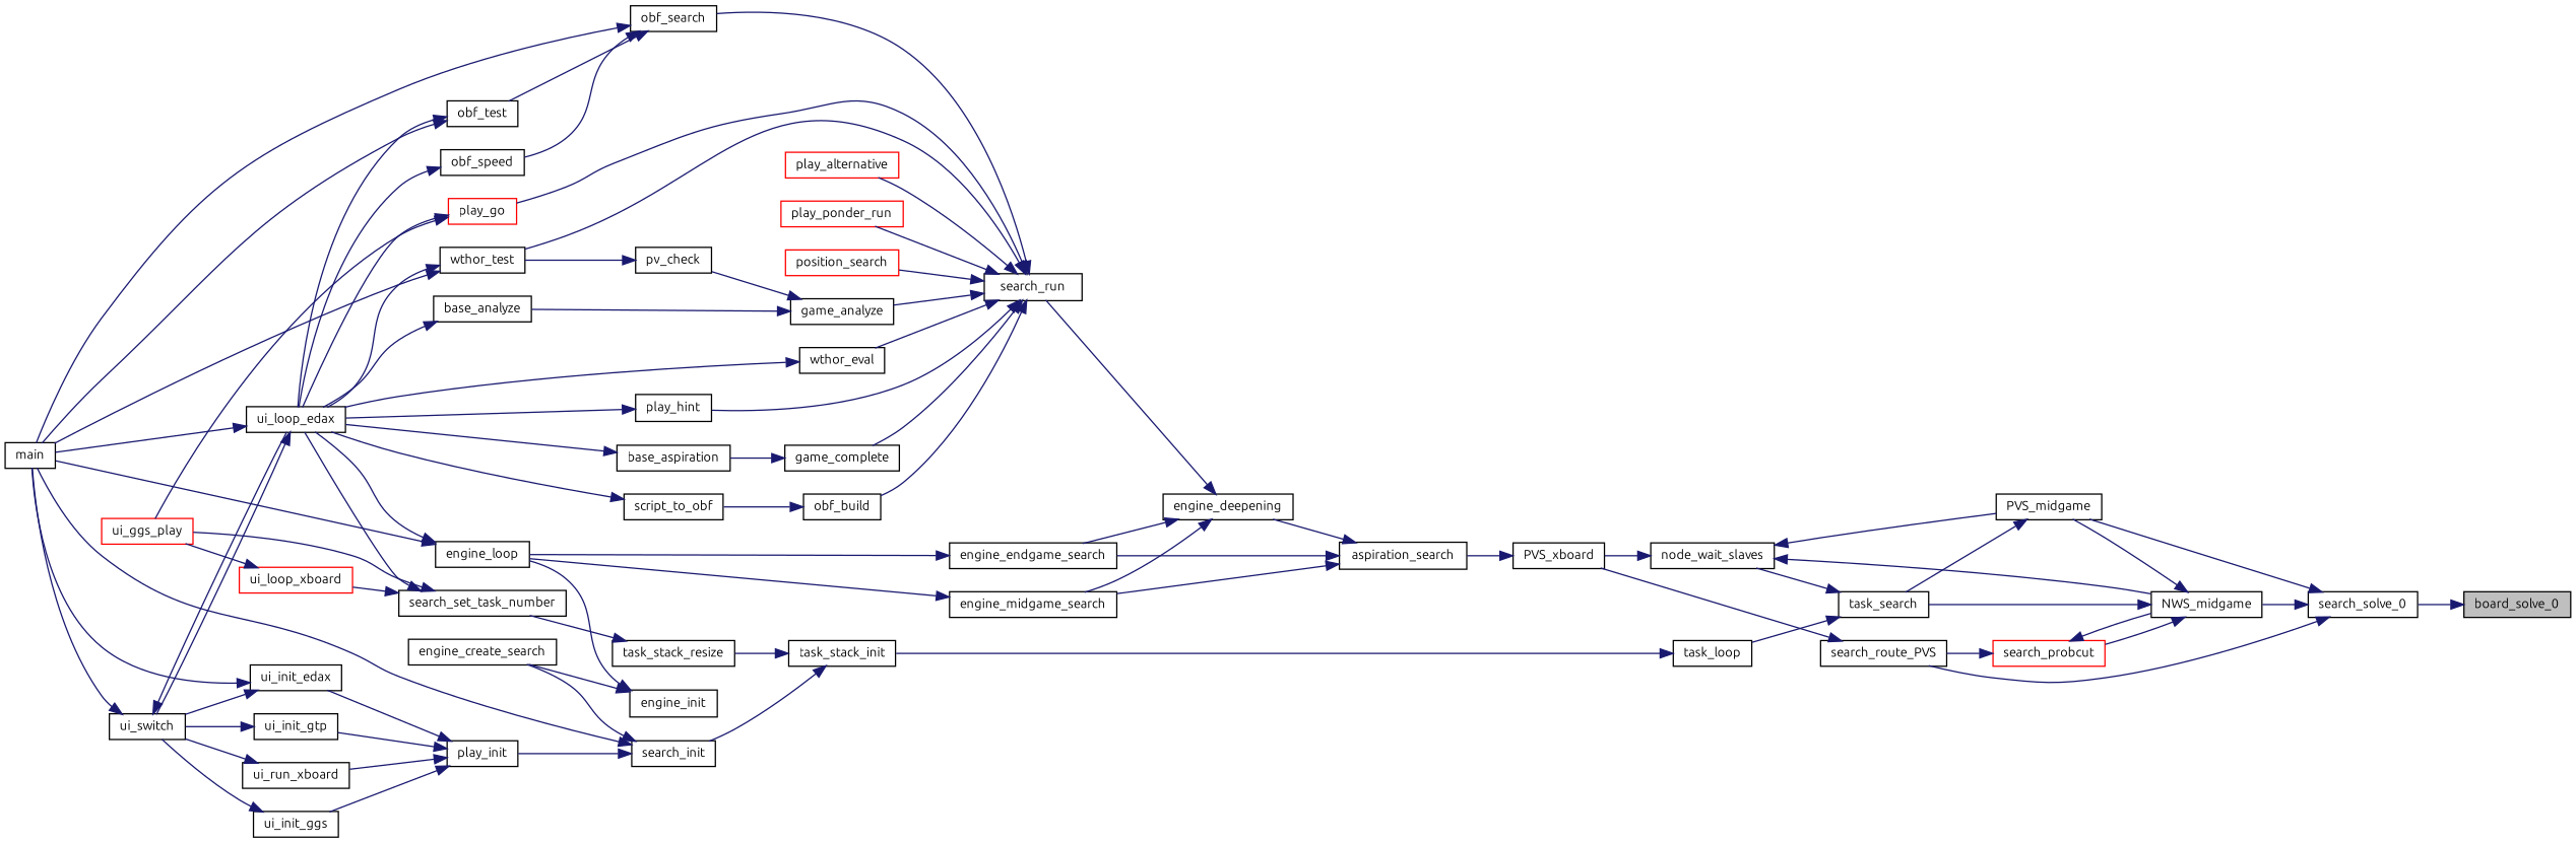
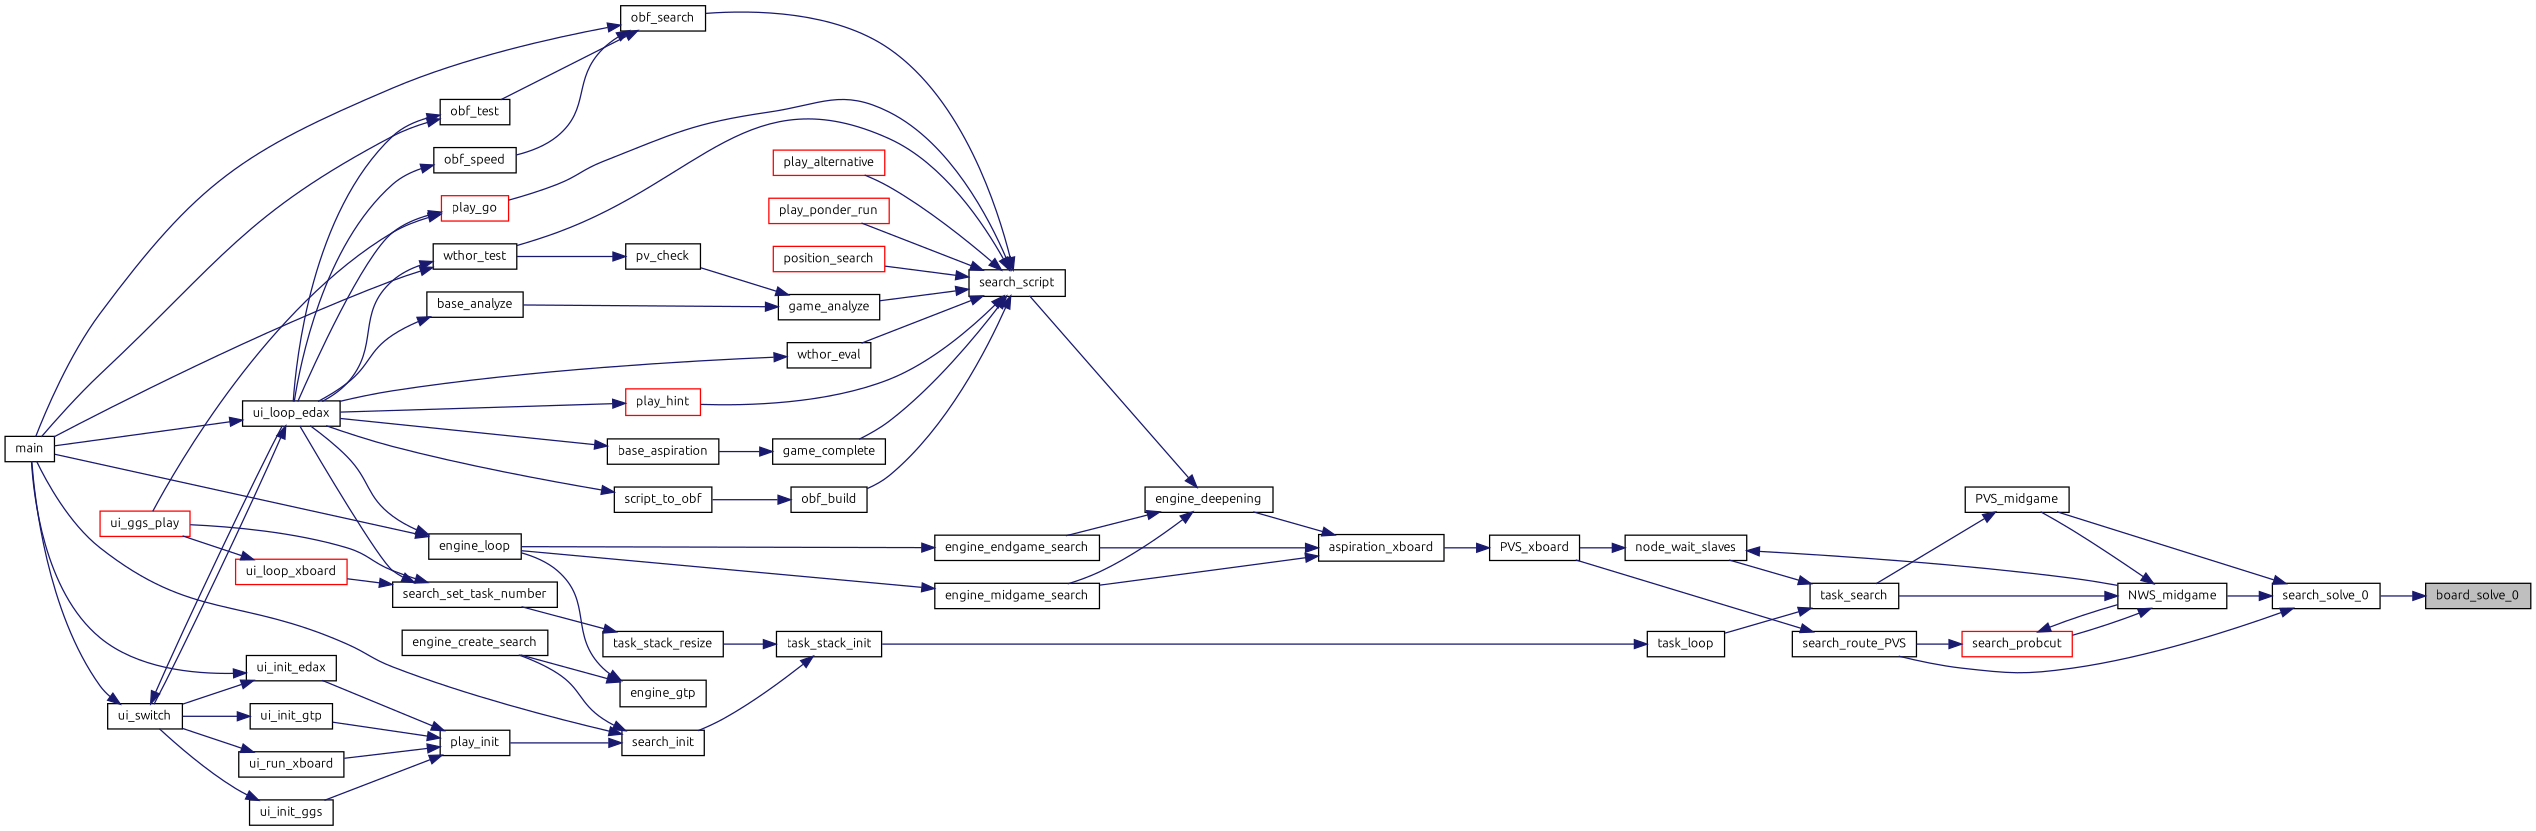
  digraph {
    fontname=Ubuntu
    rankdir=RL
    node [color=black fontname=Ubuntu fontsize=10 shape=record]
    edge [color=midnightblue dir=back fontname=Ubuntu fontsize=10 labelfontname=FreeSans labelfontsize=10 style=solid]
    n1 [fillcolor=grey75 fontcolor=black height=0.2 label=board_solve_0 style=filled width=0.4]
    n2 [height=0.2 label=search_solve_0 width=0.4]
    n3 [height=0.2 label=NWS_midgame width=0.4]
    n4 [height=0.2 label=PVS_midgame width=0.4]
    n5 [height=0.2 label=search_route_PVS width=0.4]
    n6 [height=0.2 label=task_search width=0.4]
    n7 [color=red height=0.2 label=search_probcut width=0.4]
    n8 [height=0.2 label=PVS_xboard width=0.4]
    n9 [height=0.2 label=node_wait_slaves width=0.4]
    n10 [height=0.2 label=task_loop width=0.4]
-   n11 [height=0.2 label=aspiration_search width=0.4]
+   n11 [height=0.2 label=aspiration_xboard width=0.4]
    n12 [height=0.2 label=engine_endgame_search width=0.4]
    n13 [height=0.2 label=engine_midgame_search width=0.4]
    n14 [height=0.2 label=engine_deepening width=0.4]
    n15 [height=0.2 label=engine_loop width=0.4]
-   n16 [height=0.2 label=search_run width=0.4]
+   n16 [height=0.2 label=search_script width=0.4]
    n17 [height=0.2 label=main width=0.4]
    n18 [height=0.2 label=ui_loop_edax width=0.4]
    n19 [height=0.2 label=ui_switch width=0.4]
    n20 [height=0.2 label=game_analyze width=0.4]
    n21 [height=0.2 label=wthor_test width=0.4]
    n22 [height=0.2 label=game_complete width=0.4]
    n23 [height=0.2 label=obf_build width=0.4]
    n24 [height=0.2 label=obf_search width=0.4]
    n25 [color=red height=0.2 label=play_alternative width=0.4]
    n26 [color=red height=0.2 label=play_go width=0.4]
-   n27 [height=0.2 label=play_hint width=0.4]
+   n27 [color=red height=0.2 label=play_hint width=0.4]
    n28 [color=red height=0.2 label=play_ponder_run width=0.4]
    n29 [color=red height=0.2 label=position_search width=0.4]
    n30 [height=0.2 label=wthor_eval width=0.4]
    n31 [height=0.2 label=base_analyze width=0.4]
    n32 [height=0.2 label=pv_check width=0.4]
    n33 [height=0.2 label=base_aspiration width=0.4]
    n34 [height=0.2 label=script_to_obf width=0.4]
    n35 [height=0.2 label=obf_speed width=0.4]
    n36 [height=0.2 label=obf_test width=0.4]
    n37 [color=red height=0.2 label=ui_ggs_play width=0.4]
    n38 [height=0.2 label=task_stack_init width=0.4]
    n39 [height=0.2 label=search_init width=0.4]
    n40 [height=0.2 label=task_stack_resize width=0.4]
    n41 [height=0.2 label=engine_create_search width=0.4]
    n42 [height=0.2 label=play_init width=0.4]
    n43 [height=0.2 label=search_set_task_number width=0.4]
    n44 [height=0.2 label=ui_init_edax width=0.4]
    n45 [height=0.2 label=ui_init_ggs width=0.4]
    n46 [height=0.2 label=ui_init_gtp width=0.4]
    n47 [height=0.2 label=ui_run_xboard width=0.4]
-   n48 [height=0.2 label=engine_init width=0.4]
+   n48 [height=0.2 label=engine_gtp width=0.4]
    n49 [color=red height=0.2 label=ui_loop_xboard width=0.4]
    n1 -> n2
    n2 -> n3
    n2 -> n4
    n2 -> n5
    n3 -> n4
    n3 -> n6
    n3 -> n7
    n4 -> n6
    n5 -> n8
    n6 -> n9
    n6 -> n10
    n7 -> n3
    n7 -> n5
    n8 -> n11
    n9 -> n3
-   n9 -> n4
    n9 -> n8
    n10 -> n38
    n11 -> n12
    n11 -> n13
    n11 -> n14
    n12 -> n15
    n13 -> n15
    n14 -> n12
    n14 -> n13
    n14 -> n16
    n15 -> n17
    n15 -> n18
    n16 -> n20
    n16 -> n21
    n16 -> n22
    n16 -> n23
    n16 -> n24
    n16 -> n25
    n16 -> n26
    n16 -> n27
    n16 -> n28
    n16 -> n29
    n16 -> n30
    n18 -> n17
    n18 -> n19
    n19 -> n17
    n19 -> n18
    n20 -> n31
    n20 -> n32
    n21 -> n17
    n21 -> n18
    n22 -> n33
    n23 -> n34
    n24 -> n17
    n24 -> n35
    n24 -> n36
    n26 -> n18
    n26 -> n37
    n27 -> n18
    n30 -> n18
    n31 -> n18
    n32 -> n21
    n33 -> n18
    n34 -> n18
    n35 -> n18
    n36 -> n17
    n36 -> n18
    n38 -> n39
    n38 -> n40
    n39 -> n17
    n39 -> n41
    n39 -> n42
    n40 -> n43
    n42 -> n44
    n42 -> n45
    n42 -> n46
    n42 -> n47
    n43 -> n18
    n43 -> n37
    n43 -> n49
    n44 -> n17
    n44 -> n19
    n45 -> n19
    n46 -> n19
    n47 -> n19
    n48 -> n15
    n48 -> n41
    n49 -> n37
  }
